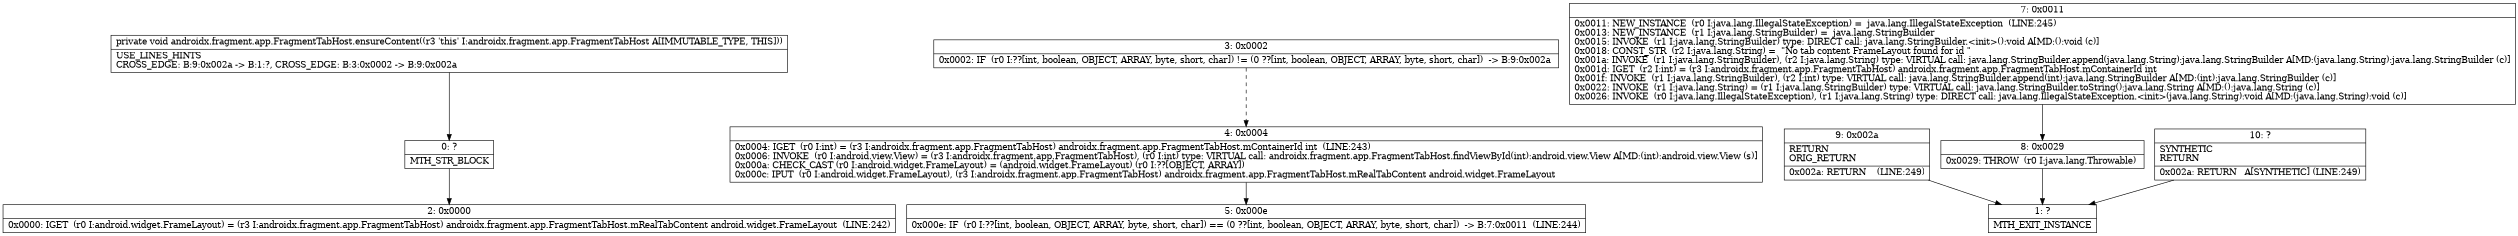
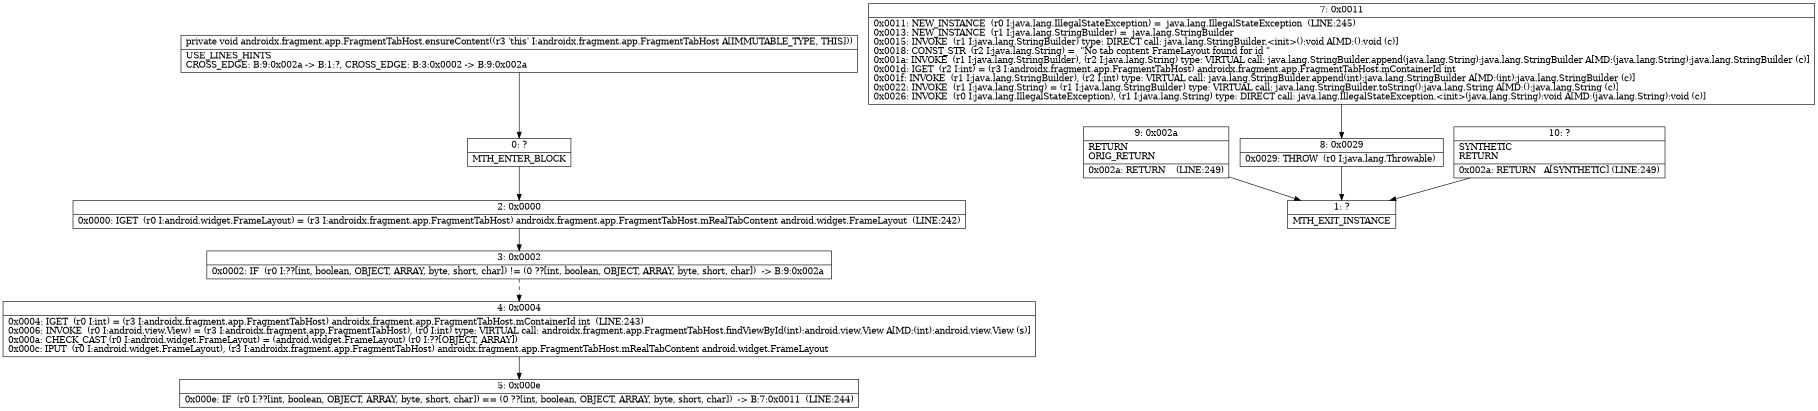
  digraph {
    node [shape=record]
-   n1 [label="{0\:\ ?|MTH_STR_BLOCK\l}"]
+   n1 [label="{0\:\ ?|MTH_ENTER_BLOCK\l}"]
    n2 [label="{2\:\ 0x0000|0x0000: IGET  (r0 I:android.widget.FrameLayout) = (r3 I:androidx.fragment.app.FragmentTabHost) androidx.fragment.app.FragmentTabHost.mRealTabContent android.widget.FrameLayout  (LINE:242)\l}"]
    n3 [label="{3\:\ 0x0002|0x0002: IF  (r0 I:??[int, boolean, OBJECT, ARRAY, byte, short, char]) != (0 ??[int, boolean, OBJECT, ARRAY, byte, short, char])  \-\> B:9:0x002a \l}"]
    n4 [label="{4\:\ 0x0004|0x0004: IGET  (r0 I:int) = (r3 I:androidx.fragment.app.FragmentTabHost) androidx.fragment.app.FragmentTabHost.mContainerId int  (LINE:243)\l0x0006: INVOKE  (r0 I:android.view.View) = (r3 I:androidx.fragment.app.FragmentTabHost), (r0 I:int) type: VIRTUAL call: androidx.fragment.app.FragmentTabHost.findViewById(int):android.view.View A[MD:(int):android.view.View (s)]\l0x000a: CHECK_CAST (r0 I:android.widget.FrameLayout) = (android.widget.FrameLayout) (r0 I:??[OBJECT, ARRAY]) \l0x000c: IPUT  (r0 I:android.widget.FrameLayout), (r3 I:androidx.fragment.app.FragmentTabHost) androidx.fragment.app.FragmentTabHost.mRealTabContent android.widget.FrameLayout \l}"]
    n5 [label="{5\:\ 0x000e|0x000e: IF  (r0 I:??[int, boolean, OBJECT, ARRAY, byte, short, char]) == (0 ??[int, boolean, OBJECT, ARRAY, byte, short, char])  \-\> B:7:0x0011  (LINE:244)\l}"]
    n6 [label="{9\:\ 0x002a|RETURN\lORIG_RETURN\l|0x002a: RETURN    (LINE:249)\l}"]
    n7 [label="{1\:\ ?|MTH_EXIT_INSTANCE\l}"]
    n8 [label="{7\:\ 0x0011|0x0011: NEW_INSTANCE  (r0 I:java.lang.IllegalStateException) =  java.lang.IllegalStateException  (LINE:245)\l0x0013: NEW_INSTANCE  (r1 I:java.lang.StringBuilder) =  java.lang.StringBuilder \l0x0015: INVOKE  (r1 I:java.lang.StringBuilder) type: DIRECT call: java.lang.StringBuilder.\<init\>():void A[MD:():void (c)]\l0x0018: CONST_STR  (r2 I:java.lang.String) =  \"No tab content FrameLayout found for id \" \l0x001a: INVOKE  (r1 I:java.lang.StringBuilder), (r2 I:java.lang.String) type: VIRTUAL call: java.lang.StringBuilder.append(java.lang.String):java.lang.StringBuilder A[MD:(java.lang.String):java.lang.StringBuilder (c)]\l0x001d: IGET  (r2 I:int) = (r3 I:androidx.fragment.app.FragmentTabHost) androidx.fragment.app.FragmentTabHost.mContainerId int \l0x001f: INVOKE  (r1 I:java.lang.StringBuilder), (r2 I:int) type: VIRTUAL call: java.lang.StringBuilder.append(int):java.lang.StringBuilder A[MD:(int):java.lang.StringBuilder (c)]\l0x0022: INVOKE  (r1 I:java.lang.String) = (r1 I:java.lang.StringBuilder) type: VIRTUAL call: java.lang.StringBuilder.toString():java.lang.String A[MD:():java.lang.String (c)]\l0x0026: INVOKE  (r0 I:java.lang.IllegalStateException), (r1 I:java.lang.String) type: DIRECT call: java.lang.IllegalStateException.\<init\>(java.lang.String):void A[MD:(java.lang.String):void (c)]\l}"]
    n9 [label="{8\:\ 0x0029|0x0029: THROW  (r0 I:java.lang.Throwable) \l}"]
    n10 [label="{10\:\ ?|SYNTHETIC\lRETURN\l|0x002a: RETURN   A[SYNTHETIC] (LINE:249)\l}"]
    n11 [label="{private void androidx.fragment.app.FragmentTabHost.ensureContent((r3 'this' I:androidx.fragment.app.FragmentTabHost A[IMMUTABLE_TYPE, THIS]))  | USE_LINES_HINTS\lCROSS_EDGE: B:9:0x002a \-\> B:1:?, CROSS_EDGE: B:3:0x0002 \-\> B:9:0x002a\l}"]
    n1 -> n2
+   n2 -> n3
    n3 -> n4 [style=dashed]
    n4 -> n5
    n6 -> n7
    n8 -> n9
    n9 -> n7
    n10 -> n7
    n11 -> n1
  }
